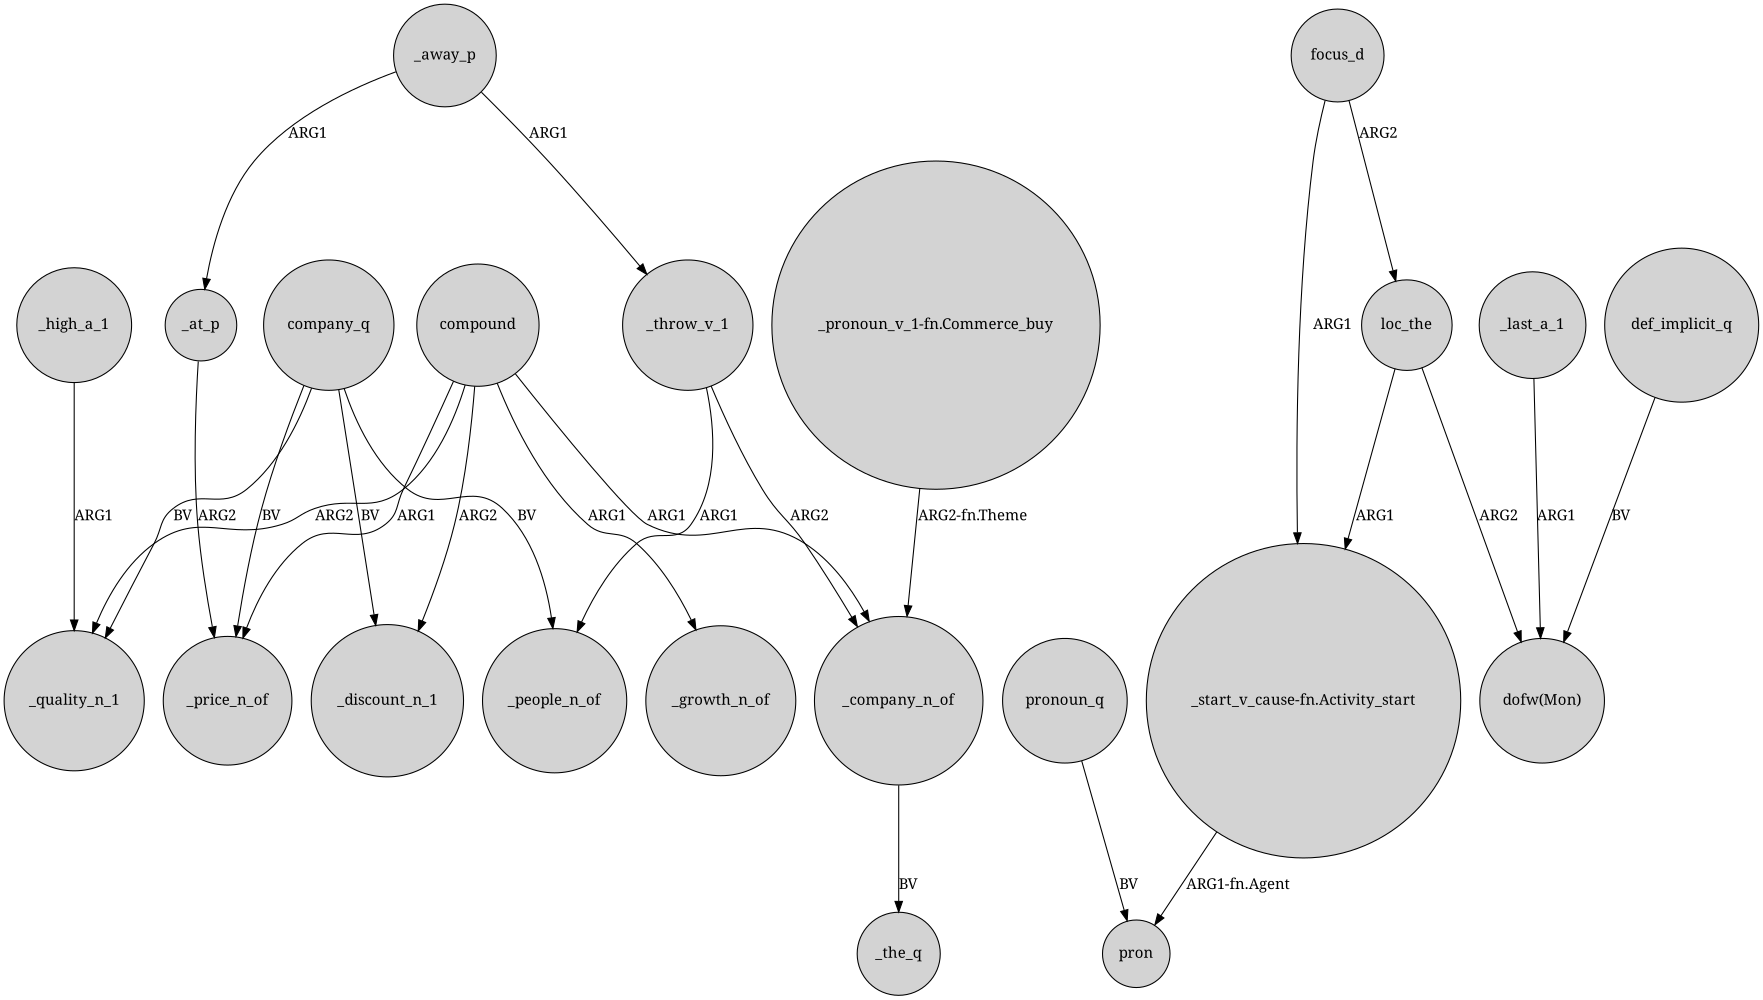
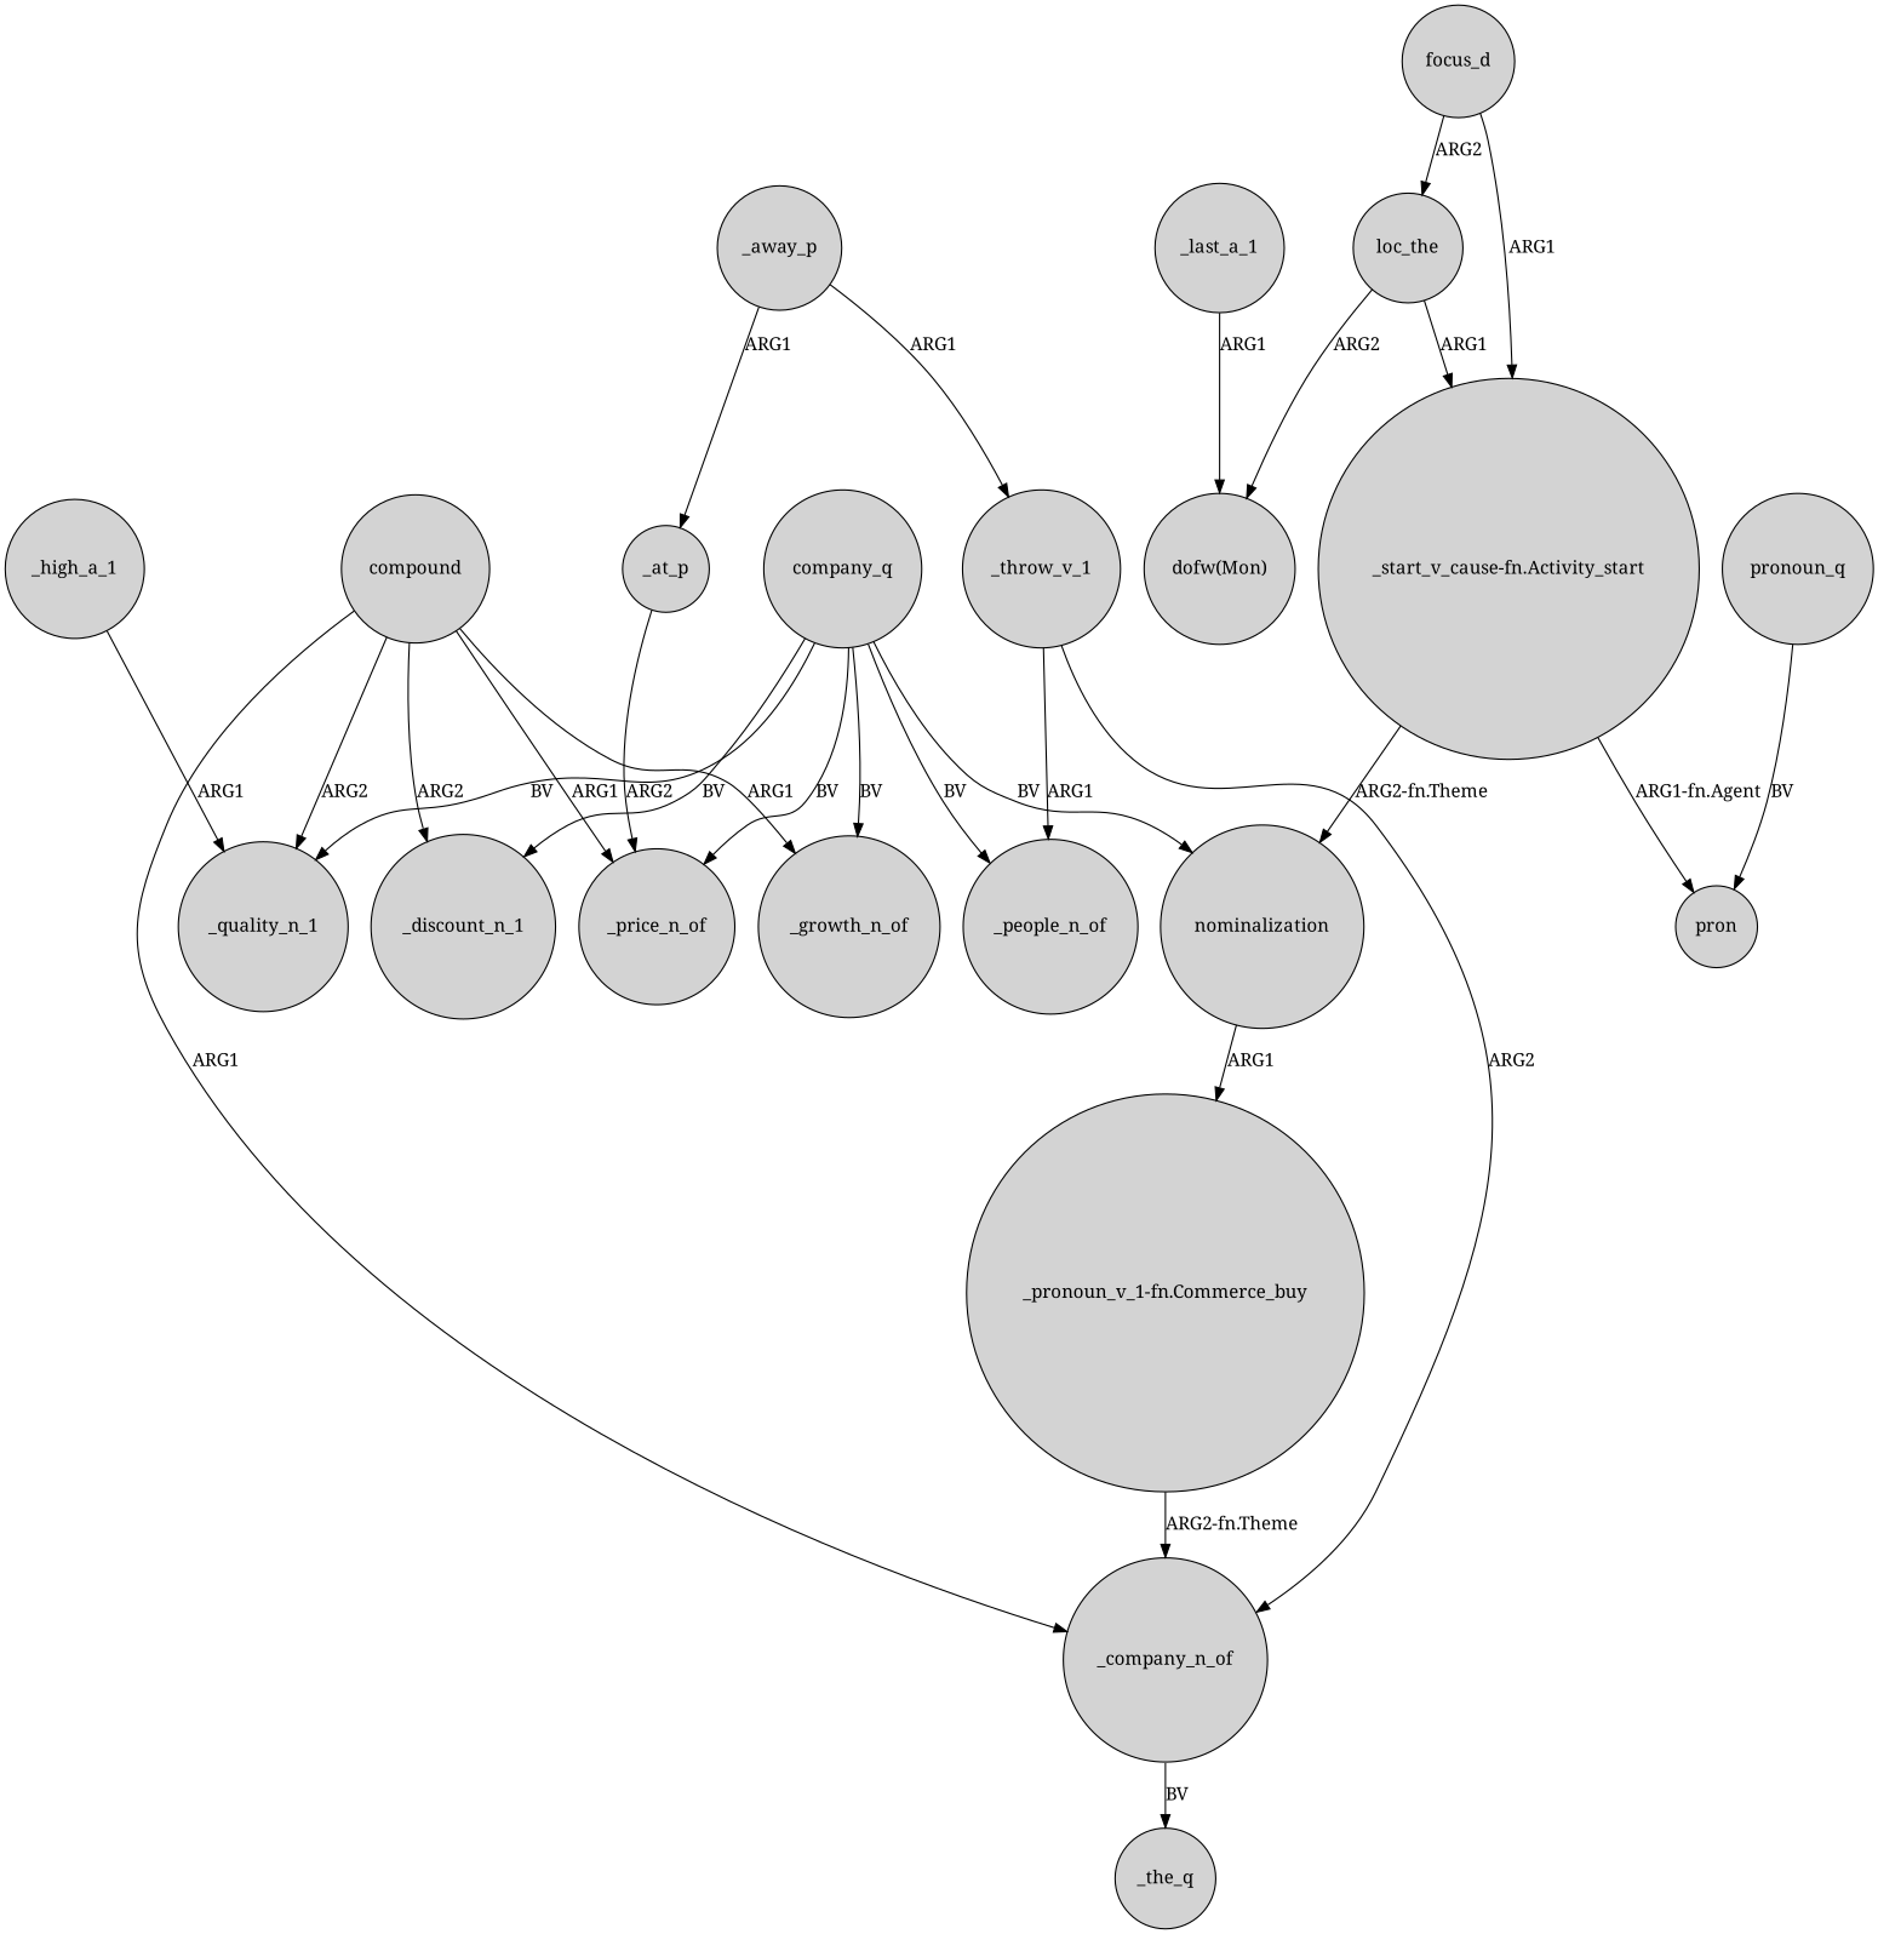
  digraph {
    fontname="Noto Serif"
    node [fontname="Noto Serif" shape=circle style=filled]
    edge [fontname="Noto Serif"]
    n1 [label=company_q]
    _quality_n_1
    _price_n_of
    _discount_n_1
+   nominalization
    _people_n_of
    _growth_n_of
    n8 [label="_pronoun_v_1-fn.Commerce_buy"]
    n9 [label=loc_the]
    focus_d
    "_start_v_cause-fn.Activity_start"
    "dofw(Mon)"
    pron
    compound
    _company_n_of
    _the_q
    _at_p
    _away_p
    _throw_v_1
    pronoun_q
-   def_implicit_q
    _high_a_1
    _last_a_1
    n1 -> _quality_n_1 [label=BV]
    n1 -> _price_n_of [label=BV]
    n1 -> _discount_n_1 [label=BV]
+   n1 -> nominalization [label=BV]
    n1 -> _people_n_of [label=BV]
+   n1 -> _growth_n_of [label=BV]
+   nominalization -> n8 [label=ARG1]
    n8 -> _company_n_of [label="ARG2-fn.Theme"]
    n9 -> "_start_v_cause-fn.Activity_start" [label=ARG1]
    n9 -> "dofw(Mon)" [label=ARG2]
    focus_d -> n9 [label=ARG2]
    focus_d -> "_start_v_cause-fn.Activity_start" [label=ARG1]
+   "_start_v_cause-fn.Activity_start" -> nominalization [label="ARG2-fn.Theme"]
    "_start_v_cause-fn.Activity_start" -> pron [label="ARG1-fn.Agent"]
    compound -> _quality_n_1 [label=ARG2]
    compound -> _price_n_of [label=ARG1]
    compound -> _discount_n_1 [label=ARG2]
    compound -> _growth_n_of [label=ARG1]
    compound -> _company_n_of [label=ARG1]
    _company_n_of -> _the_q [label=BV]
    _at_p -> _price_n_of [label=ARG2]
    _away_p -> _at_p [label=ARG1]
    _away_p -> _throw_v_1 [label=ARG1]
    _throw_v_1 -> _people_n_of [label=ARG1]
    _throw_v_1 -> _company_n_of [label=ARG2]
    pronoun_q -> pron [label=BV]
-   def_implicit_q -> "dofw(Mon)" [label=BV]
    _high_a_1 -> _quality_n_1 [label=ARG1]
    _last_a_1 -> "dofw(Mon)" [label=ARG1]
  }
